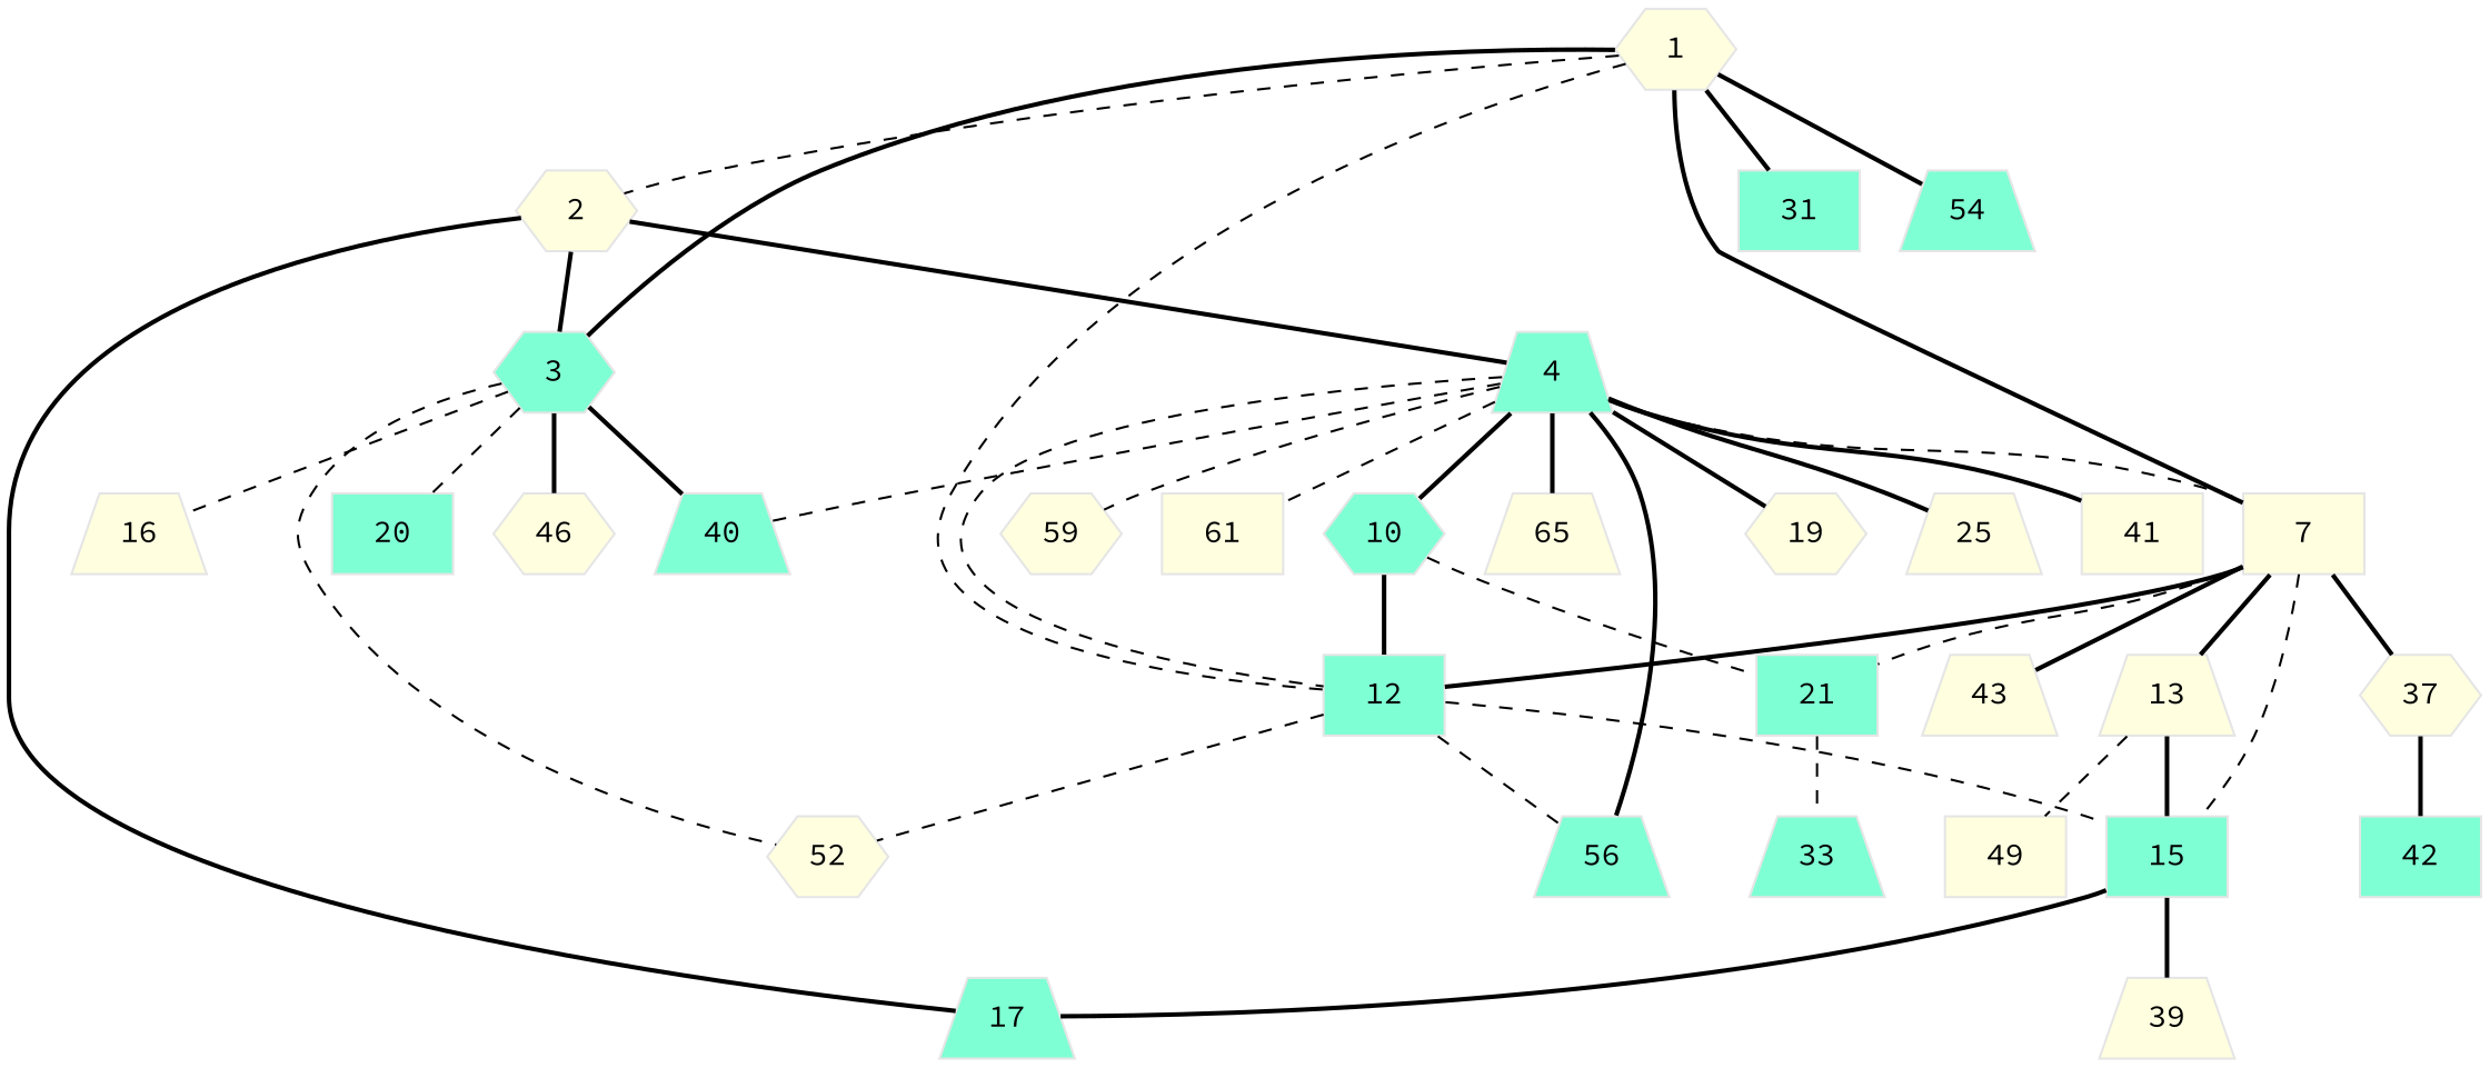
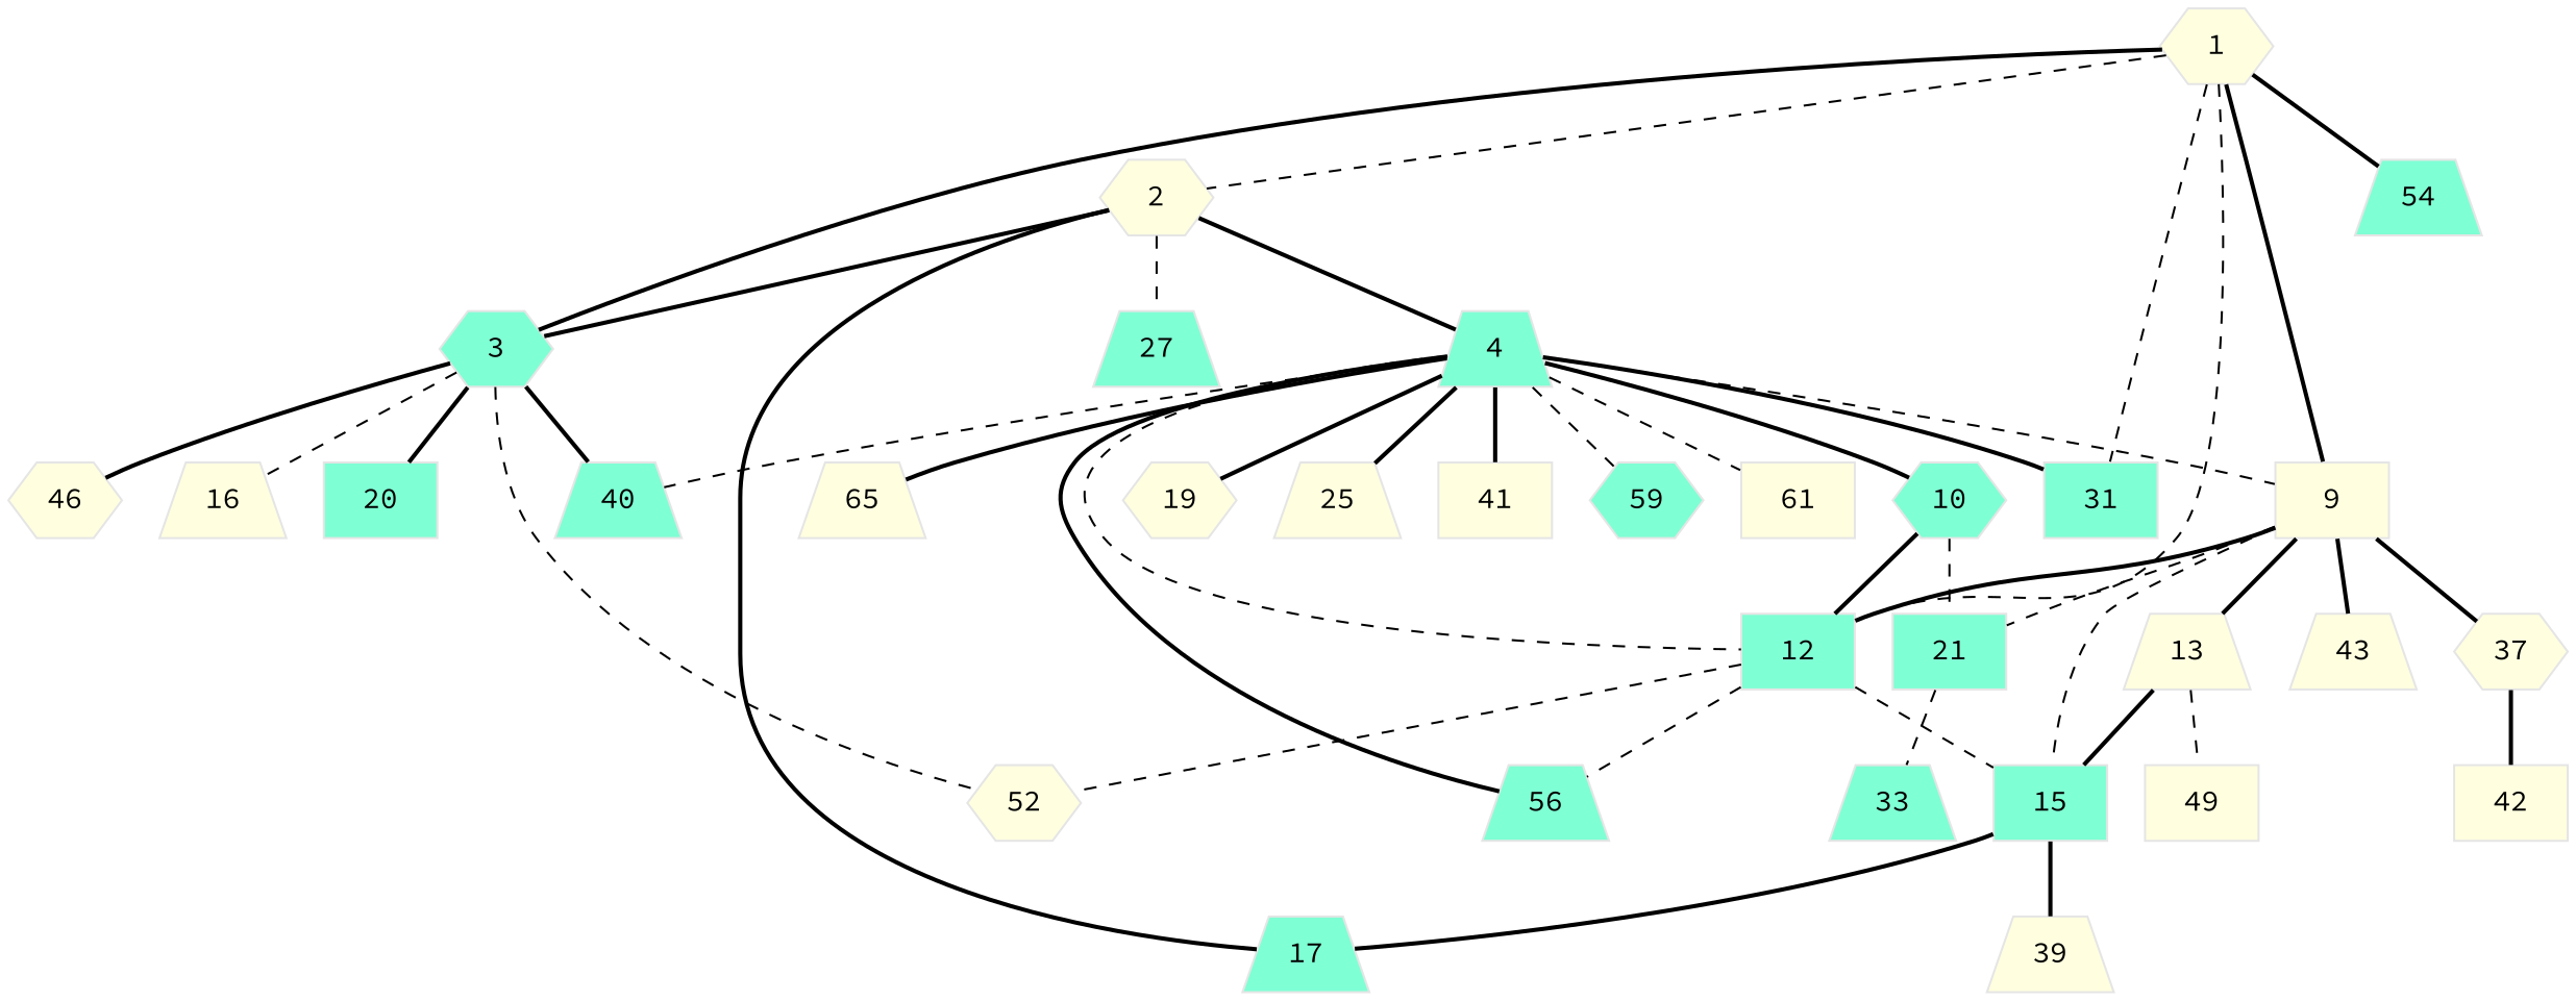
  graph {
    fontname="Source Code Pro"
    node [color=gray90 fillcolor=lightyellow fontname="Source Code Pro" shape=trapezium style=filled]
    edge [fontname="Source Code Pro" style=bold]
    1 [shape=hexagon super="+38"]
    2 [shape=hexagon]
    3 [fillcolor=aquamarine shape=hexagon super="+34"]
-   7 [shape=box super="+8+14"]
+   7 [shape=box super="+8+14" label=9]
    12 [fillcolor=aquamarine shape=box]
    31 [fillcolor=aquamarine shape=box super="+63"]
    54 [fillcolor=aquamarine]
    4 [fillcolor=aquamarine super="+5+51"]
    17 [fillcolor=aquamarine]
+   27 [fillcolor=aquamarine]
    16 [super="+48"]
    20 [fillcolor=aquamarine shape=box]
    40 [fillcolor=aquamarine]
    46 [shape=hexagon super="+58"]
    52 [shape=hexagon]
    13 [super="+44"]
    15 [fillcolor=aquamarine shape=box super="+32+50"]
    21 [fillcolor=aquamarine shape=box super="+29"]
    37 [shape=hexagon super="+60"]
    43
    56 [fillcolor=aquamarine]
    10 [fillcolor=aquamarine shape=hexagon super="+24+23"]
    19 [shape=hexagon super="+57+36"]
    25
    41 [shape=box]
-   59 [shape=hexagon]
+   59 [fillcolor=aquamarine shape=hexagon]
    61 [shape=box]
    65
    49 [shape=box super="+64"]
    39
    33 [fillcolor=aquamarine]
-   42 [fillcolor=aquamarine shape=box]
+   42 [shape=box]
    1 -- 2 [style=dashed]
    1 -- 3
    1 -- 7 [weight=2]
    1 -- 12 [style=dashed]
-   1 -- 31
+   1 -- 31 [style=dashed]
    1 -- 54
    2 -- 3
    2 -- 4
    2 -- 17
+   2 -- 27 [style=dashed]
    3 -- 16 [style=dashed]
-   3 -- 20 [style=dashed]
+   3 -- 20
    3 -- 40
    3 -- 46
    3 -- 52 [style=dashed]
    7 -- 12
    7 -- 13
    7 -- 15 [style=dashed]
    7 -- 21 [style=dashed]
    7 -- 37
    7 -- 43
    12 -- 52 [style=dashed]
    12 -- 15 [style=dashed]
    12 -- 56 [style=dashed]
    4 -- 7 [style=dashed weight=3]
    4 -- 12 [style=dashed]
+   4 -- 31
    4 -- 40 [style=dashed]
    4 -- 56
    4 -- 10
    4 -- 19
    4 -- 25
    4 -- 41
    4 -- 59 [style=dashed]
    4 -- 61 [style=dashed]
    4 -- 65
    13 -- 15
    13 -- 49 [style=dashed]
    15 -- 17
    15 -- 39
    21 -- 33 [style=dashed]
    37 -- 42
    10 -- 12
    10 -- 21 [style=dashed]
  }
